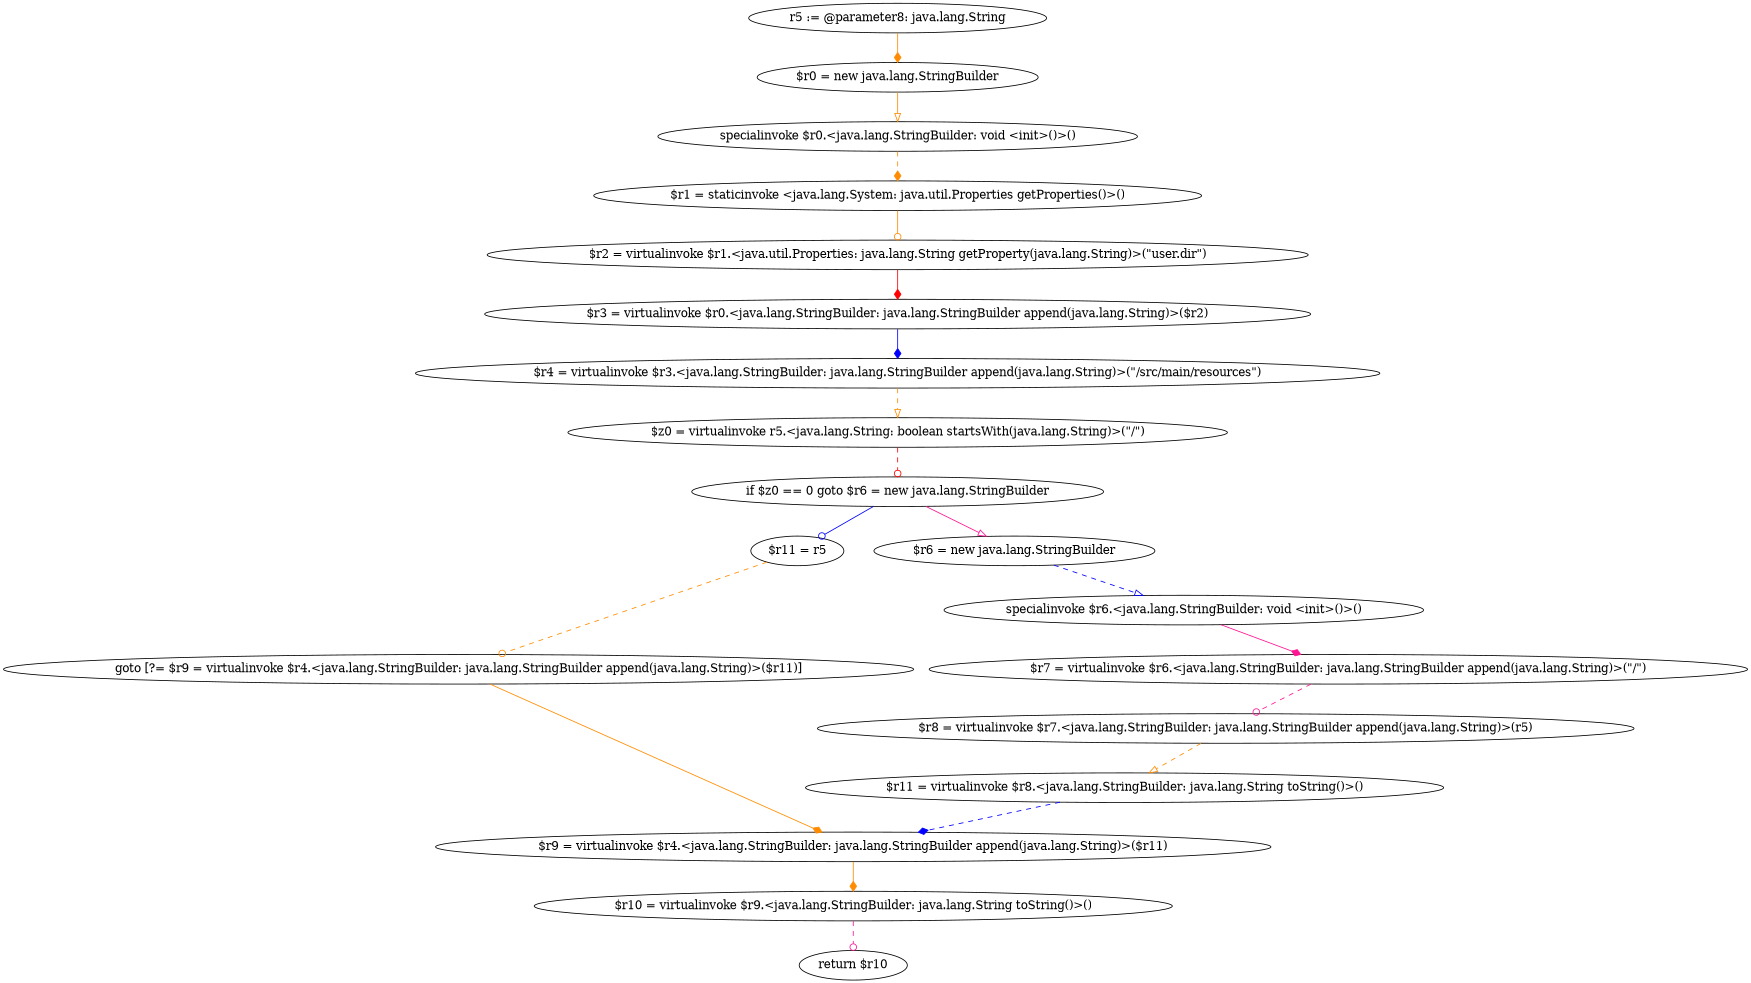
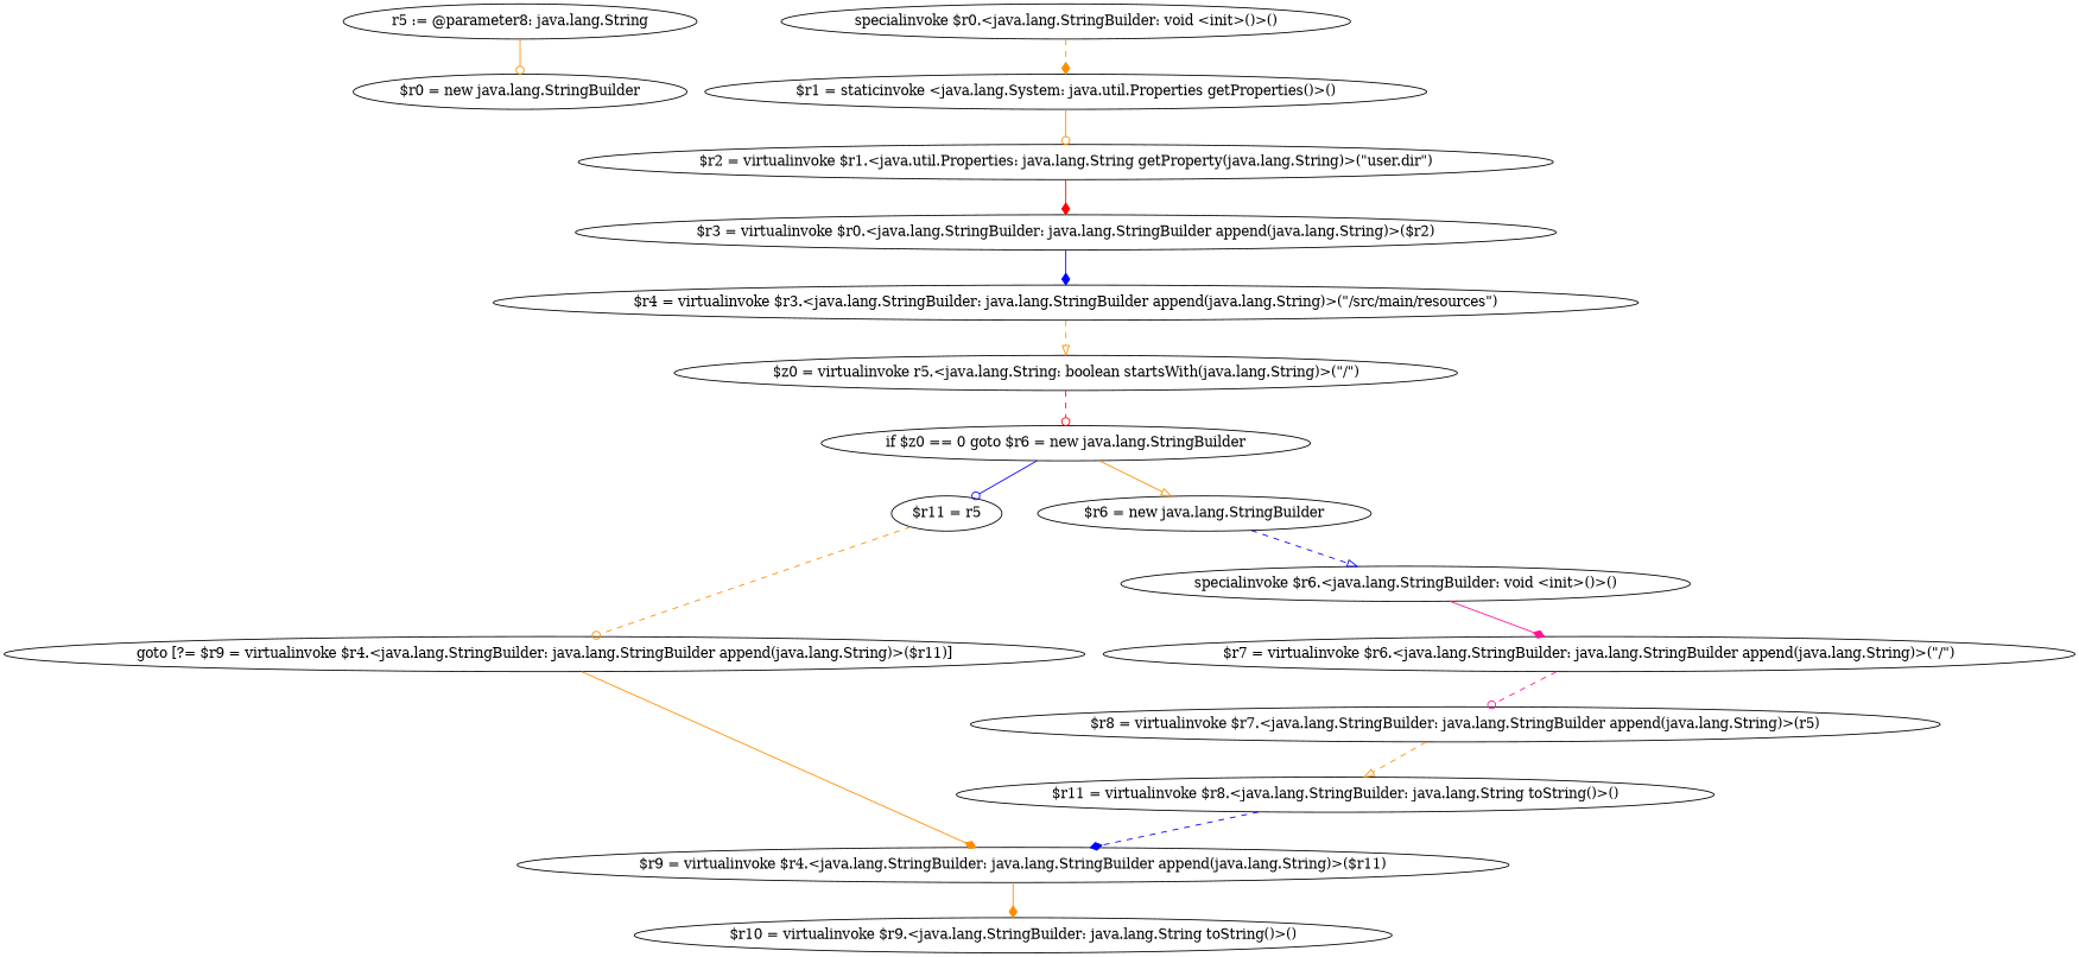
  digraph {
    edge [arrowhead=odot color=darkorange style=solid]
    n1 [label="r5 := @parameter8: java.lang.String"]
    "$r0 = new java.lang.StringBuilder"
    "specialinvoke $r0.<java.lang.StringBuilder: void <init>()>()"
    "$r1 = staticinvoke <java.lang.System: java.util.Properties getProperties()>()"
    "$r2 = virtualinvoke $r1.<java.util.Properties: java.lang.String getProperty(java.lang.String)>(\"user.dir\")"
    "$r3 = virtualinvoke $r0.<java.lang.StringBuilder: java.lang.StringBuilder append(java.lang.String)>($r2)"
    "$r4 = virtualinvoke $r3.<java.lang.StringBuilder: java.lang.StringBuilder append(java.lang.String)>(\"/src/main/resources\")"
    "$z0 = virtualinvoke r5.<java.lang.String: boolean startsWith(java.lang.String)>(\"/\")"
    "if $z0 == 0 goto $r6 = new java.lang.StringBuilder"
    "$r11 = r5"
    "$r6 = new java.lang.StringBuilder"
    "goto [?= $r9 = virtualinvoke $r4.<java.lang.StringBuilder: java.lang.StringBuilder append(java.lang.String)>($r11)]"
    "specialinvoke $r6.<java.lang.StringBuilder: void <init>()>()"
    "$r9 = virtualinvoke $r4.<java.lang.StringBuilder: java.lang.StringBuilder append(java.lang.String)>($r11)"
    "$r10 = virtualinvoke $r9.<java.lang.StringBuilder: java.lang.String toString()>()"
    "$r7 = virtualinvoke $r6.<java.lang.StringBuilder: java.lang.StringBuilder append(java.lang.String)>(\"/\")"
    "$r8 = virtualinvoke $r7.<java.lang.StringBuilder: java.lang.StringBuilder append(java.lang.String)>(r5)"
    "$r11 = virtualinvoke $r8.<java.lang.StringBuilder: java.lang.String toString()>()"
-   "return $r10"
-   n1 -> "$r0 = new java.lang.StringBuilder" [arrowhead=diamond]
-   "$r0 = new java.lang.StringBuilder" -> "specialinvoke $r0.<java.lang.StringBuilder: void <init>()>()" [arrowhead=onormal]
+   n1 -> "$r0 = new java.lang.StringBuilder"
    "specialinvoke $r0.<java.lang.StringBuilder: void <init>()>()" -> "$r1 = staticinvoke <java.lang.System: java.util.Properties getProperties()>()" [arrowhead=diamond style=dashed]
    "$r1 = staticinvoke <java.lang.System: java.util.Properties getProperties()>()" -> "$r2 = virtualinvoke $r1.<java.util.Properties: java.lang.String getProperty(java.lang.String)>(\"user.dir\")"
    "$r2 = virtualinvoke $r1.<java.util.Properties: java.lang.String getProperty(java.lang.String)>(\"user.dir\")" -> "$r3 = virtualinvoke $r0.<java.lang.StringBuilder: java.lang.StringBuilder append(java.lang.String)>($r2)" [arrowhead=diamond color=red]
    "$r3 = virtualinvoke $r0.<java.lang.StringBuilder: java.lang.StringBuilder append(java.lang.String)>($r2)" -> "$r4 = virtualinvoke $r3.<java.lang.StringBuilder: java.lang.StringBuilder append(java.lang.String)>(\"/src/main/resources\")" [arrowhead=diamond color=blue]
    "$r4 = virtualinvoke $r3.<java.lang.StringBuilder: java.lang.StringBuilder append(java.lang.String)>(\"/src/main/resources\")" -> "$z0 = virtualinvoke r5.<java.lang.String: boolean startsWith(java.lang.String)>(\"/\")" [arrowhead=onormal style=dashed]
    "$z0 = virtualinvoke r5.<java.lang.String: boolean startsWith(java.lang.String)>(\"/\")" -> "if $z0 == 0 goto $r6 = new java.lang.StringBuilder" [color=red style=dashed]
    "if $z0 == 0 goto $r6 = new java.lang.StringBuilder" -> "$r11 = r5" [color=blue]
-   "if $z0 == 0 goto $r6 = new java.lang.StringBuilder" -> "$r6 = new java.lang.StringBuilder" [arrowhead=onormal color=deeppink]
+   "if $z0 == 0 goto $r6 = new java.lang.StringBuilder" -> "$r6 = new java.lang.StringBuilder" [arrowhead=onormal]
    "$r11 = r5" -> "goto [?= $r9 = virtualinvoke $r4.<java.lang.StringBuilder: java.lang.StringBuilder append(java.lang.String)>($r11)]" [style=dashed]
    "$r6 = new java.lang.StringBuilder" -> "specialinvoke $r6.<java.lang.StringBuilder: void <init>()>()" [arrowhead=onormal color=blue style=dashed]
    "goto [?= $r9 = virtualinvoke $r4.<java.lang.StringBuilder: java.lang.StringBuilder append(java.lang.String)>($r11)]" -> "$r9 = virtualinvoke $r4.<java.lang.StringBuilder: java.lang.StringBuilder append(java.lang.String)>($r11)" [arrowhead=diamond]
    "specialinvoke $r6.<java.lang.StringBuilder: void <init>()>()" -> "$r7 = virtualinvoke $r6.<java.lang.StringBuilder: java.lang.StringBuilder append(java.lang.String)>(\"/\")" [arrowhead=diamond color=deeppink]
    "$r9 = virtualinvoke $r4.<java.lang.StringBuilder: java.lang.StringBuilder append(java.lang.String)>($r11)" -> "$r10 = virtualinvoke $r9.<java.lang.StringBuilder: java.lang.String toString()>()" [arrowhead=diamond]
-   "$r10 = virtualinvoke $r9.<java.lang.StringBuilder: java.lang.String toString()>()" -> "return $r10" [color=deeppink style=dashed]
    "$r7 = virtualinvoke $r6.<java.lang.StringBuilder: java.lang.StringBuilder append(java.lang.String)>(\"/\")" -> "$r8 = virtualinvoke $r7.<java.lang.StringBuilder: java.lang.StringBuilder append(java.lang.String)>(r5)" [color=deeppink style=dashed]
    "$r8 = virtualinvoke $r7.<java.lang.StringBuilder: java.lang.StringBuilder append(java.lang.String)>(r5)" -> "$r11 = virtualinvoke $r8.<java.lang.StringBuilder: java.lang.String toString()>()" [arrowhead=onormal style=dashed]
    "$r11 = virtualinvoke $r8.<java.lang.StringBuilder: java.lang.String toString()>()" -> "$r9 = virtualinvoke $r4.<java.lang.StringBuilder: java.lang.StringBuilder append(java.lang.String)>($r11)" [arrowhead=diamond color=blue style=dashed]
  }
